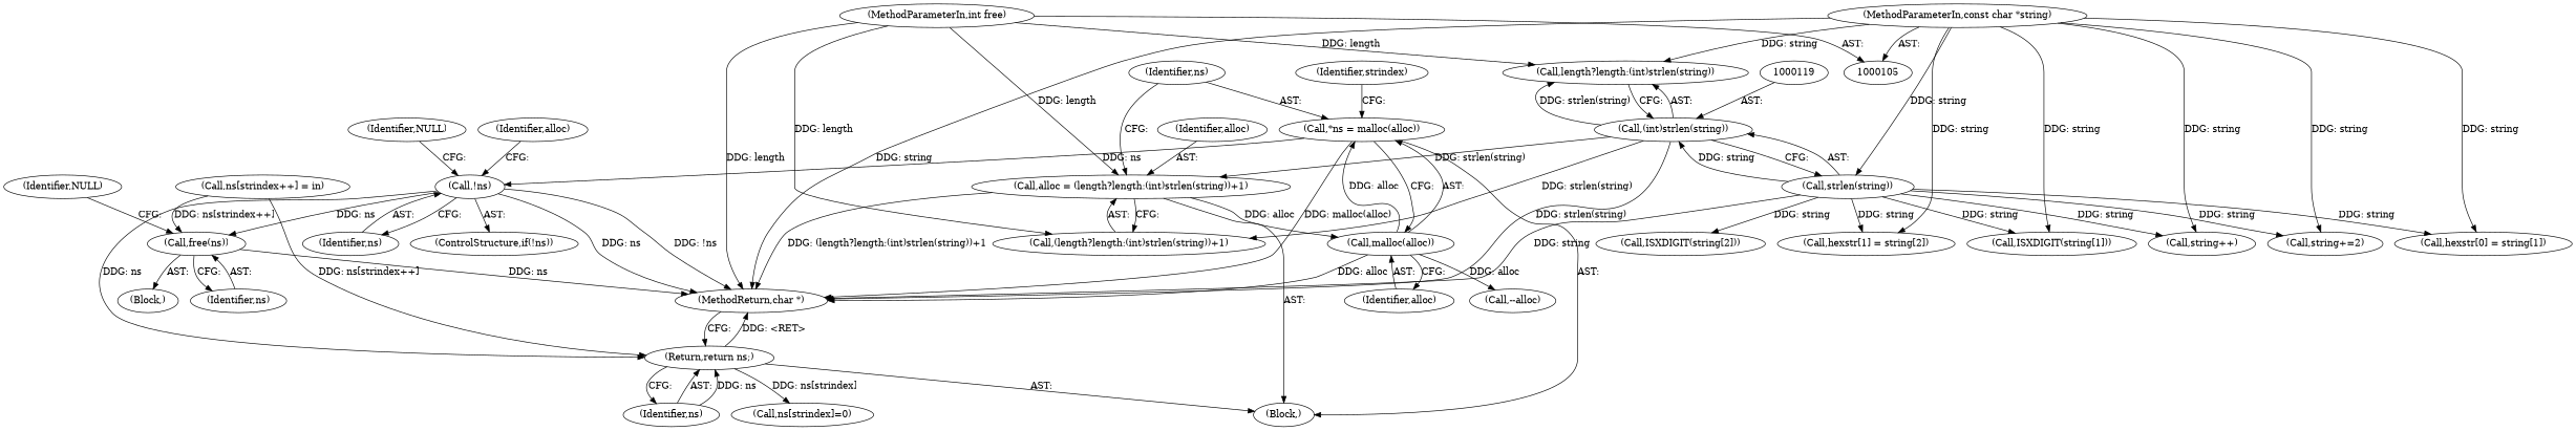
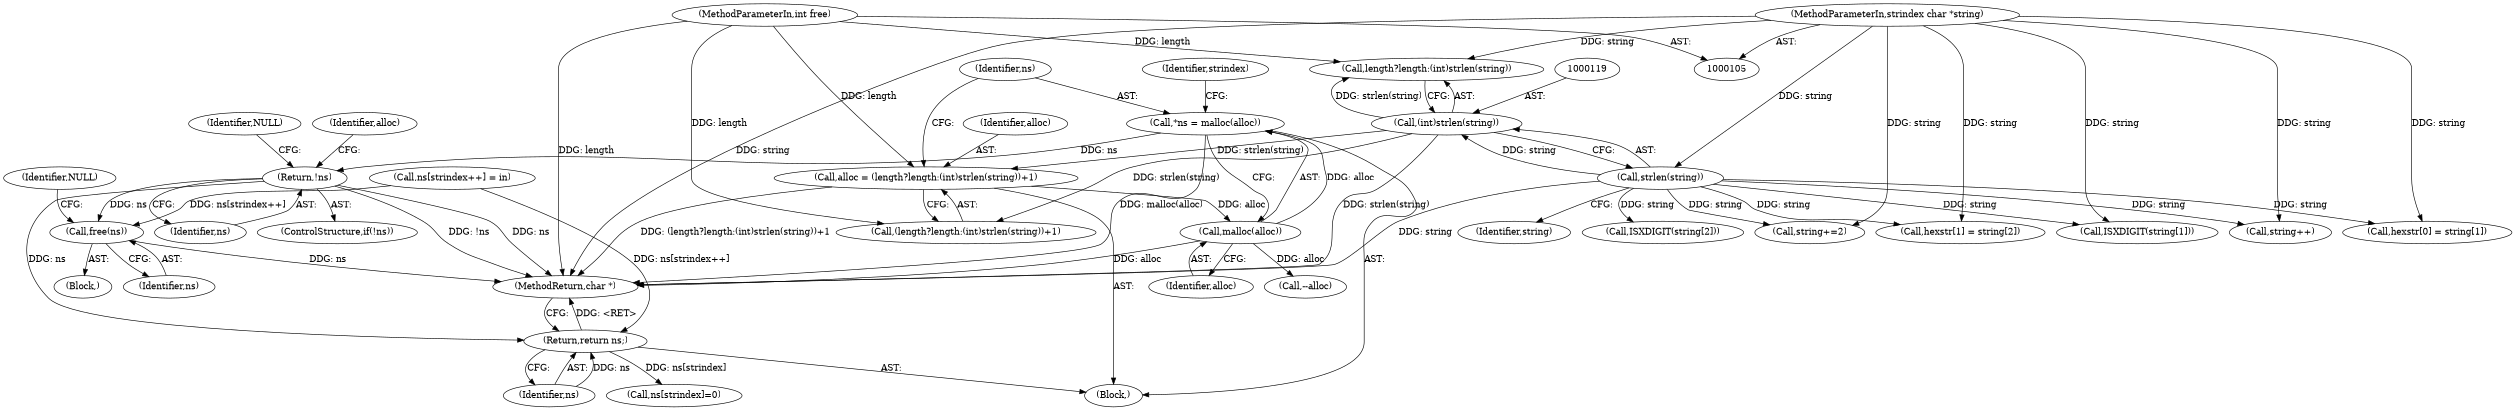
  digraph {
-   n1 [label="(Call,!ns)"]
+   n1 [label="(Return,!ns)"]
    n2 [label="(Call,free(ns))"]
    n3 [label="(Return,return ns;)"]
    n4 [label="(Identifier,ns)"]
    n5 [label="(MethodReturn,char *)"]
    n6 [label="(ControlStructure,if(!ns))"]
    n7 [label="(Identifier,ns)"]
    n8 [label="(Block,)"]
    n9 [label="(Block,)"]
    n10 [label="(Identifier,ns)"]
    n11 [label="(Call,ns[strindex]=0)"]
    n12 [label="(Call,*ns = malloc(alloc))"]
    n13 [label="(Call,malloc(alloc))"]
    n14 [label="(Call,--alloc)"]
    n15 [label="(Identifier,alloc)"]
    n16 [label="(Call,alloc = (length?length:(int)strlen(string))+1)"]
    n17 [label="(Call,(length?length:(int)strlen(string))+1)"]
    n18 [label="(MethodParameterIn,int free)"]
    n19 [label="(Call,length?length:(int)strlen(string))"]
    1000105
    n21 [label="(Call,(int)strlen(string))"]
    n22 [label="(Call,strlen(string))"]
    n23 [label="(Call,hexstr[0] = string[1])"]
    n24 [label="(Call,hexstr[1] = string[2])"]
    n25 [label="(Call,string+=2)"]
    n26 [label="(Call,ISXDIGIT(string[1]))"]
+   n27 [label="(Identifier,string)"]
    n28 [label="(Call,ISXDIGIT(string[2]))"]
    n29 [label="(Call,string++)"]
-   n30 [label="(MethodParameterIn,const char *string)"]
+   n30 [label="(MethodParameterIn,strindex char *string)"]
    n31 [label="(Identifier,strindex)"]
    n32 [label="(Identifier,NULL)"]
    n33 [label="(Identifier,NULL)"]
    n34 [label="(Identifier,alloc)"]
    n35 [label="(Identifier,alloc)"]
    n36 [label="(Call,ns[strindex++] = in)"]
    n37 [label="(Identifier,ns)"]
    1000119
    n1 -> n2 [label="DDG: ns"]
    n1 -> n3 [label="DDG: ns"]
    n1 -> n4 [label="CFG: "]
    n1 -> n5 [label="DDG: !ns"]
    n1 -> n5 [label="DDG: ns"]
    n1 -> n6 [label="AST: "]
    n2 -> n5 [label="DDG: ns"]
    n2 -> n7 [label="CFG: "]
    n2 -> n8 [label="AST: "]
    n3 -> n5 [label="DDG: <RET>"]
    n3 -> n9 [label="AST: "]
    n3 -> n10 [label="CFG: "]
    n3 -> n11 [label="DDG: ns[strindex]"]
    n4 -> n1 [label="AST: "]
    n5 -> n3 [label="CFG: "]
    n7 -> n2 [label="AST: "]
    n10 -> n3 [label="AST: "]
    n10 -> n3 [label="DDG: ns"]
    n12 -> n1 [label="DDG: ns"]
    n12 -> n5 [label="DDG: malloc(alloc)"]
    n12 -> n9 [label="AST: "]
    n12 -> n13 [label="CFG: "]
    n13 -> n5 [label="DDG: alloc"]
    n13 -> n12 [label="AST: "]
    n13 -> n12 [label="DDG: alloc"]
    n13 -> n14 [label="DDG: alloc"]
    n13 -> n15 [label="CFG: "]
    n15 -> n13 [label="AST: "]
    n16 -> n5 [label="DDG: (length?length:(int)strlen(string))+1"]
    n16 -> n9 [label="AST: "]
    n16 -> n13 [label="DDG: alloc"]
    n16 -> n17 [label="CFG: "]
    n17 -> n16 [label="AST: "]
    n18 -> n5 [label="DDG: length"]
    n18 -> n16 [label="DDG: length"]
    n18 -> n17 [label="DDG: length"]
    n18 -> n19 [label="DDG: length"]
    n18 -> 1000105 [label="AST: "]
    n19 -> n21 [label="CFG: "]
    n21 -> n5 [label="DDG: strlen(string)"]
    n21 -> n16 [label="DDG: strlen(string)"]
    n21 -> n17 [label="DDG: strlen(string)"]
    n21 -> n19 [label="AST: "]
    n21 -> n19 [label="DDG: strlen(string)"]
    n21 -> n22 [label="CFG: "]
    n22 -> n5 [label="DDG: string"]
    n22 -> n21 [label="AST: "]
    n22 -> n21 [label="DDG: string"]
    n22 -> n23 [label="DDG: string"]
    n22 -> n24 [label="DDG: string"]
    n22 -> n25 [label="DDG: string"]
    n22 -> n26 [label="DDG: string"]
+   n22 -> n27 [label="CFG: "]
    n22 -> n28 [label="DDG: string"]
    n22 -> n29 [label="DDG: string"]
    n30 -> n5 [label="DDG: string"]
    n30 -> n19 [label="DDG: string"]
    n30 -> 1000105 [label="AST: "]
    n30 -> n22 [label="DDG: string"]
    n30 -> n23 [label="DDG: string"]
    n30 -> n24 [label="DDG: string"]
    n30 -> n25 [label="DDG: string"]
    n30 -> n26 [label="DDG: string"]
    n30 -> n29 [label="DDG: string"]
    n31 -> n12 [label="CFG: "]
    n32 -> n1 [label="CFG: "]
    n33 -> n2 [label="CFG: "]
    n34 -> n1 [label="CFG: "]
    n35 -> n16 [label="AST: "]
    n36 -> n2 [label="DDG: ns[strindex++]"]
    n36 -> n3 [label="DDG: ns[strindex++]"]
    n37 -> n12 [label="AST: "]
    n37 -> n16 [label="CFG: "]
    1000119 -> n21 [label="AST: "]
  }
